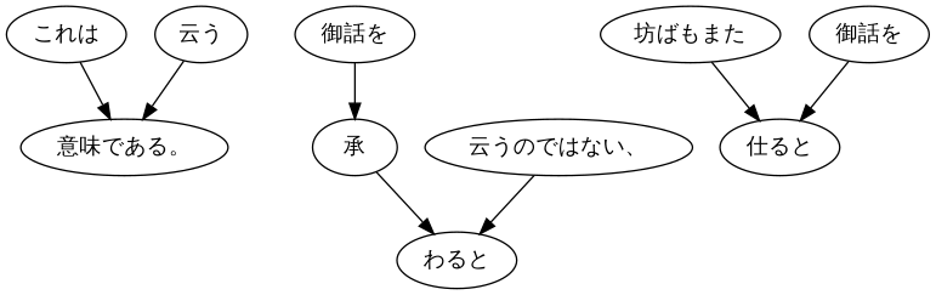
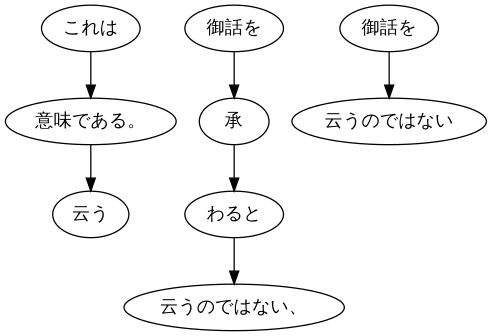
  digraph {
    n1 [label="意味である。"]
    n2 [label="これは"]
    n3 [label="御話を"]
    n4 [label="承"]
    n5 [label="わると"]
    n6 [label="云うのではない、"]
-   n7 [label="坊ばもまた"]
-   n8 [label="仕ると"]
+   n8 [label="云うのではない"]
    n9 [label="御話を"]
    n10 [label="云う"]
    n2 -> n1
    n3 -> n4
    n4 -> n5
-   n6 -> n5
-   n7 -> n8
+   n5 -> n6
    n9 -> n8
-   n10 -> n1
+   n1 -> n10
  }
